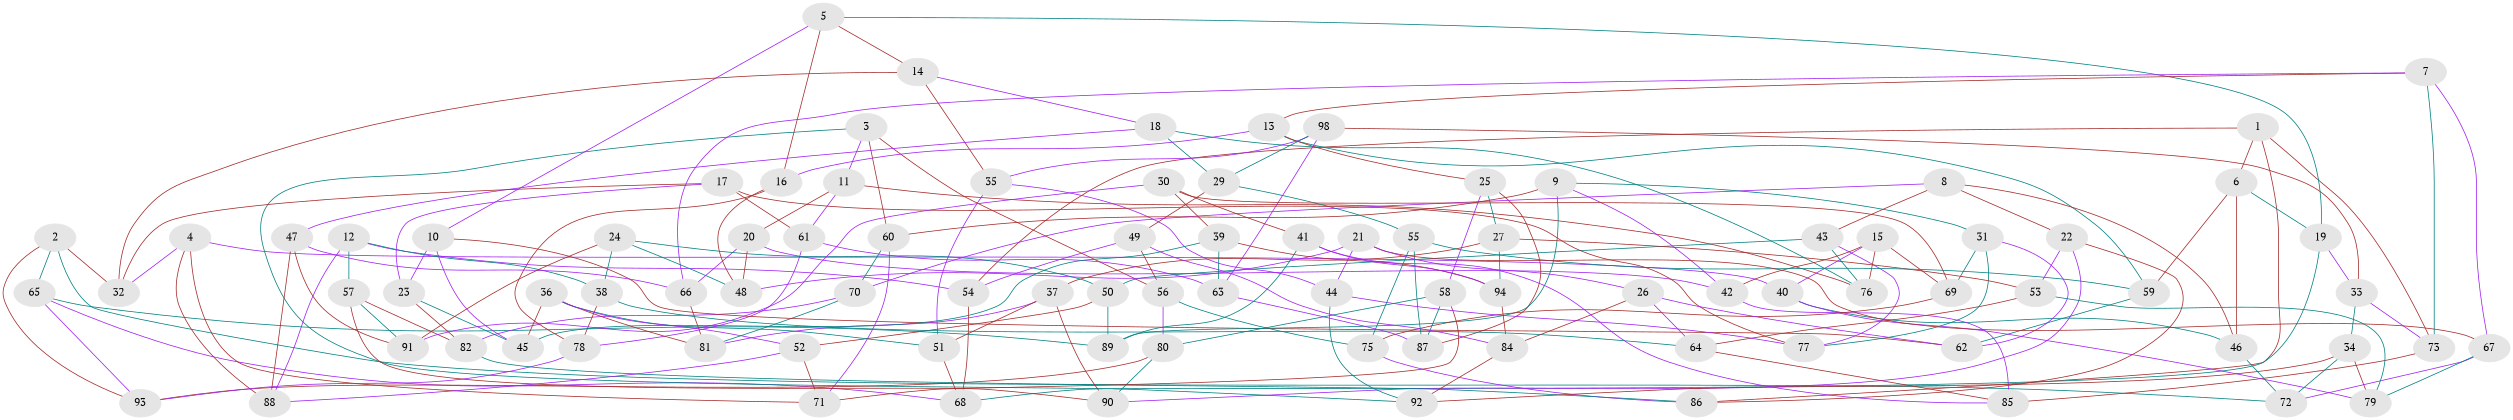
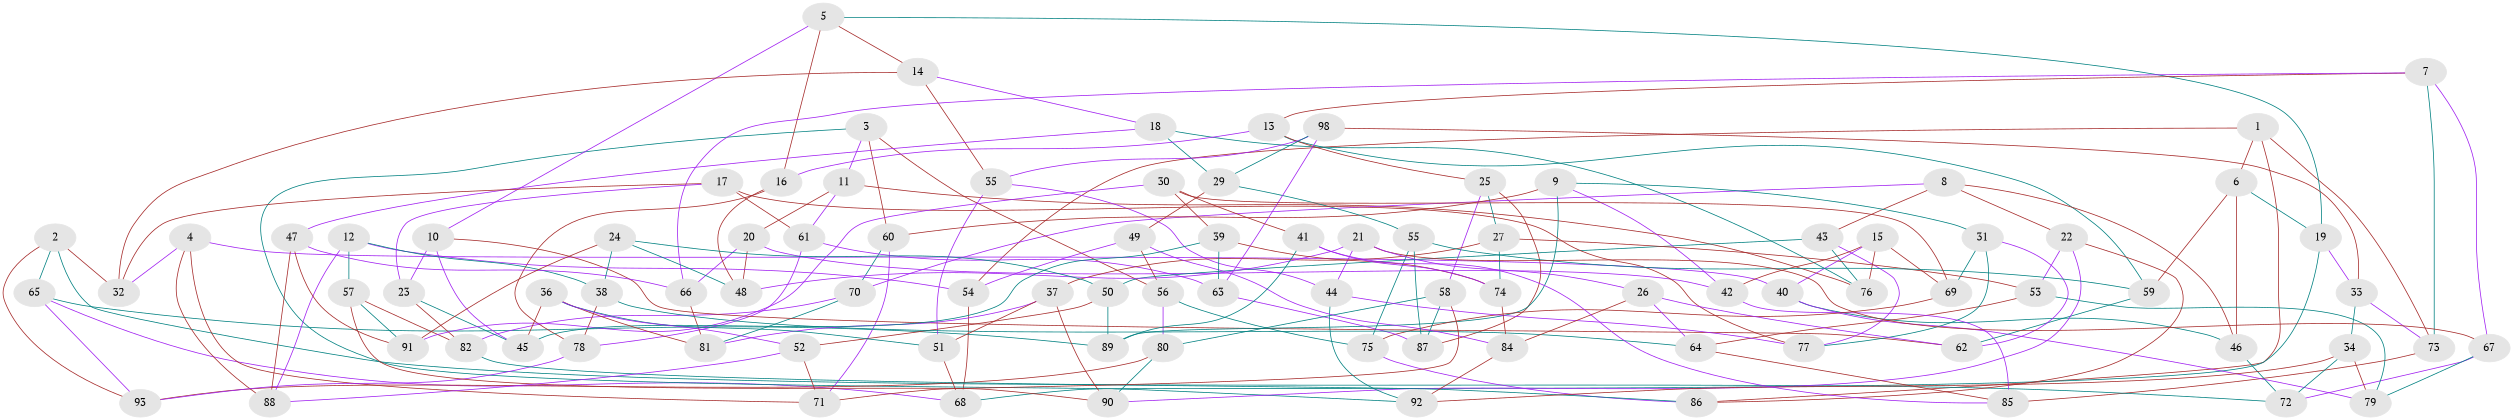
  graph {
    fontname="PT Serif"
    node [color=gray90 fontname="PT Serif" style=filled]
    edge [color=brown fontname="PT Serif"]
    1
    6
    54
    73
    86
    19
    46
    59
    68
    85
    2
    32
    65
    72
    n15 [label=93]
    89
    3
    11
    56
    60
    92
    20
    61
    76
    75
    80
    71
    70
    4
    40
    88
    79
    5
    10
    14
    16
    23
    45
    62
    18
    35
    48
    78
    33
    7
    13
    66
    67
    25
    81
    8
    22
    43
    53
    90
    77
    50
    82
    9
    31
    42
    69
    63
    12
    38
    57
    64
    91
    27
    58
    87
    29
    47
    44
    51
    15
    17
    49
    55
    34
    21
    26
    84
    24
    52
    37
-   74 [label=94]
+   74
    n88 [label=98]
    30
    39
    41
    36
    1 -- 6
    1 -- 54
    1 -- 73
    1 -- 86
    6 -- 19 [color=teal]
    6 -- 46
    6 -- 59
    54 -- 68
    73 -- 85
    19 -- 68 [color=teal]
    19 -- 33 [color=purple]
    46 -- 72 [color=teal]
    59 -- 62 [color=teal]
    2 -- 32
    2 -- 65 [color=teal]
    2 -- 72 [color=teal]
    2 -- n15
    65 -- 68 [color=purple]
    65 -- n15 [color=purple]
    65 -- 89 [color=teal]
    3 -- 11 [color=purple]
    3 -- 56
    3 -- 60
    3 -- 92 [color=teal]
    11 -- 20
    11 -- 61 [color=purple]
    11 -- 76
    56 -- 75 [color=teal]
    56 -- 80 [color=purple]
    60 -- 71 [color=purple]
    60 -- 70 [color=teal]
    20 -- 48
    20 -- 66 [color=purple]
    20 -- 42 [color=purple]
    61 -- 78 [color=purple]
    61 -- 63 [color=purple]
    75 -- 86 [color=purple]
    80 -- n15
    80 -- 90 [color=teal]
    70 -- 81 [color=teal]
    70 -- 82 [color=purple]
    4 -- 32 [color=purple]
    4 -- 71
    4 -- 40 [color=purple]
    4 -- 88
    40 -- 46 [color=teal]
    40 -- 79 [color=purple]
    5 -- 19 [color=teal]
    5 -- 10 [color=purple]
    5 -- 14
    5 -- 16
    10 -- 23 [color=purple]
    10 -- 45 [color=purple]
    10 -- 62
    14 -- 32
    14 -- 18 [color=purple]
    14 -- 35
    16 -- 48
    16 -- 78
    23 -- 45 [color=teal]
    23 -- 82
    18 -- 76 [color=teal]
    18 -- 29 [color=teal]
    18 -- 47 [color=purple]
    35 -- 44 [color=purple]
    35 -- 51 [color=purple]
    78 -- n15 [color=purple]
    33 -- 73 [color=purple]
    33 -- 34 [color=teal]
    7 -- 73 [color=teal]
    7 -- 13
    7 -- 66 [color=purple]
    7 -- 67 [color=purple]
    13 -- 59 [color=teal]
    13 -- 16 [color=purple]
    13 -- 25
    66 -- 81
    67 -- 72 [color=purple]
    67 -- 79 [color=teal]
    25 -- 27 [color=teal]
    25 -- 58 [color=purple]
    25 -- 87
    8 -- 46
    8 -- 70 [color=purple]
    8 -- 22
    8 -- 43
    22 -- 86
    22 -- 53 [color=purple]
    22 -- 90 [color=purple]
    43 -- 76 [color=teal]
    43 -- 77 [color=purple]
    43 -- 50 [color=teal]
    53 -- 79 [color=teal]
    53 -- 64
    50 -- 89 [color=teal]
    50 -- 52
    82 -- 86 [color=teal]
    9 -- 89 [color=teal]
    9 -- 60
    9 -- 31 [color=teal]
    9 -- 42 [color=purple]
    31 -- 62 [color=purple]
    31 -- 77 [color=teal]
    31 -- 69 [color=teal]
    42 -- 85 [color=purple]
    69 -- 75
    63 -- 87 [color=purple]
    12 -- 54 [color=purple]
    12 -- 88 [color=purple]
    12 -- 38 [color=teal]
    12 -- 57 [color=teal]
    38 -- 78
    38 -- 64 [color=teal]
    57 -- 90
    57 -- 82
    57 -- 91 [color=teal]
    64 -- 85
    27 -- 53
    27 -- 37
    27 -- 74 [color=teal]
    58 -- 80 [color=teal]
    58 -- 71
    58 -- 87 [color=teal]
    29 -- 49
    29 -- 55 [color=teal]
    47 -- 88
    47 -- 66 [color=purple]
    47 -- 91
    44 -- 92 [color=teal]
    44 -- 77 [color=purple]
    51 -- 68
    15 -- 76
    15 -- 40 [color=purple]
    15 -- 42
    15 -- 69
    17 -- 32
    17 -- 61
    17 -- 23 [color=purple]
    17 -- 77
    49 -- 54 [color=purple]
    49 -- 56
    49 -- 84 [color=purple]
    55 -- 59 [color=teal]
    55 -- 75 [color=teal]
    55 -- 87 [color=teal]
    34 -- 72 [color=teal]
    34 -- 92
    34 -- 79
    21 -- 48 [color=purple]
    21 -- 67
    21 -- 44 [color=purple]
    21 -- 26 [color=purple]
    26 -- 62 [color=purple]
    26 -- 64 [color=purple]
    26 -- 84
    84 -- 92
    24 -- 48 [color=teal]
    24 -- 50 [color=teal]
    24 -- 38 [color=teal]
    24 -- 91
    52 -- 71
    52 -- 88 [color=purple]
    37 -- 81 [color=purple]
    37 -- 90
    37 -- 51
    74 -- 84
    n88 -- 35 [color=purple]
    n88 -- 33
    n88 -- 63 [color=purple]
    n88 -- 29 [color=teal]
    30 -- 69
    30 -- 91 [color=purple]
    30 -- 39
    30 -- 41
    39 -- 45 [color=teal]
    39 -- 63 [color=teal]
    39 -- 74
    41 -- 85 [color=purple]
    41 -- 89 [color=teal]
    41 -- 74 [color=purple]
    36 -- 45
    36 -- 81
    36 -- 51 [color=teal]
    36 -- 52 [color=purple]
  }
